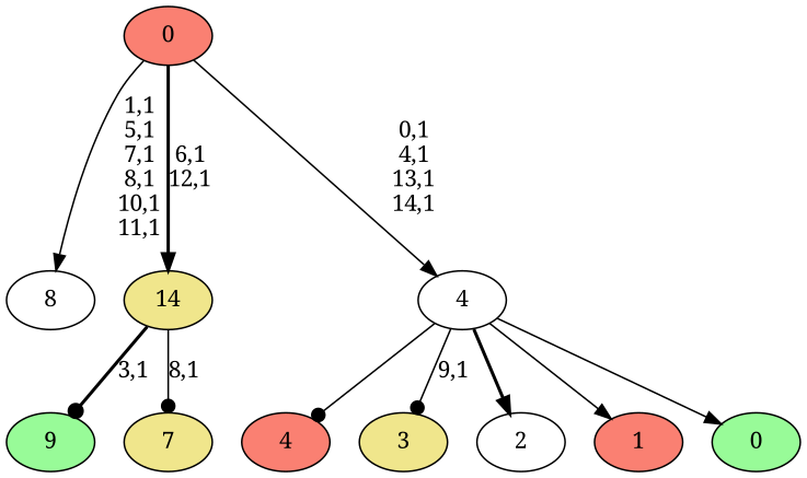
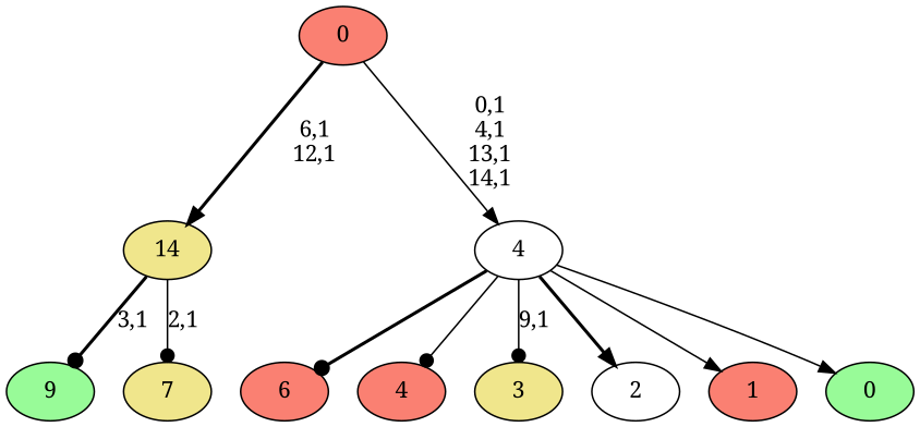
  digraph {
    fontname="Noto Serif"
    node [fillcolor=salmon fontname="Noto Serif" style=filled]
    edge [arrowhead=normal fontname="Noto Serif" style=solid]
    n1 [fillcolor=palegreen label=9]
-   n2 [fillcolor=white label=8]
    n3 [fillcolor=khaki label=7]
    14 [fillcolor=khaki]
+   n5 [label=6]
    n6 [label=4]
    n7 [fillcolor=khaki label=3]
    n8 [fillcolor=white label=2]
    n9 [label=1]
    n10 [fillcolor=palegreen label=0]
    4 [fillcolor=white]
    0
    14 -> n1 [arrowhead=dot label="3,1" style=bold]
-   14 -> n3 [arrowhead=dot label="8,1"]
+   14 -> n3 [arrowhead=dot label="2,1"]
+   4 -> n5 [arrowhead=dot style=bold]
    4 -> n6 [arrowhead=dot]
    4 -> n7 [arrowhead=dot label="9,1"]
    4 -> n8 [style=bold]
    4 -> n9
    4 -> n10
-   0 -> n2 [label="1,1\n5,1\n7,1\n8,1\n10,1\n11,1"]
    0 -> 14 [label="6,1\n12,1" style=bold]
    0 -> 4 [label="0,1\n4,1\n13,1\n14,1"]
  }
